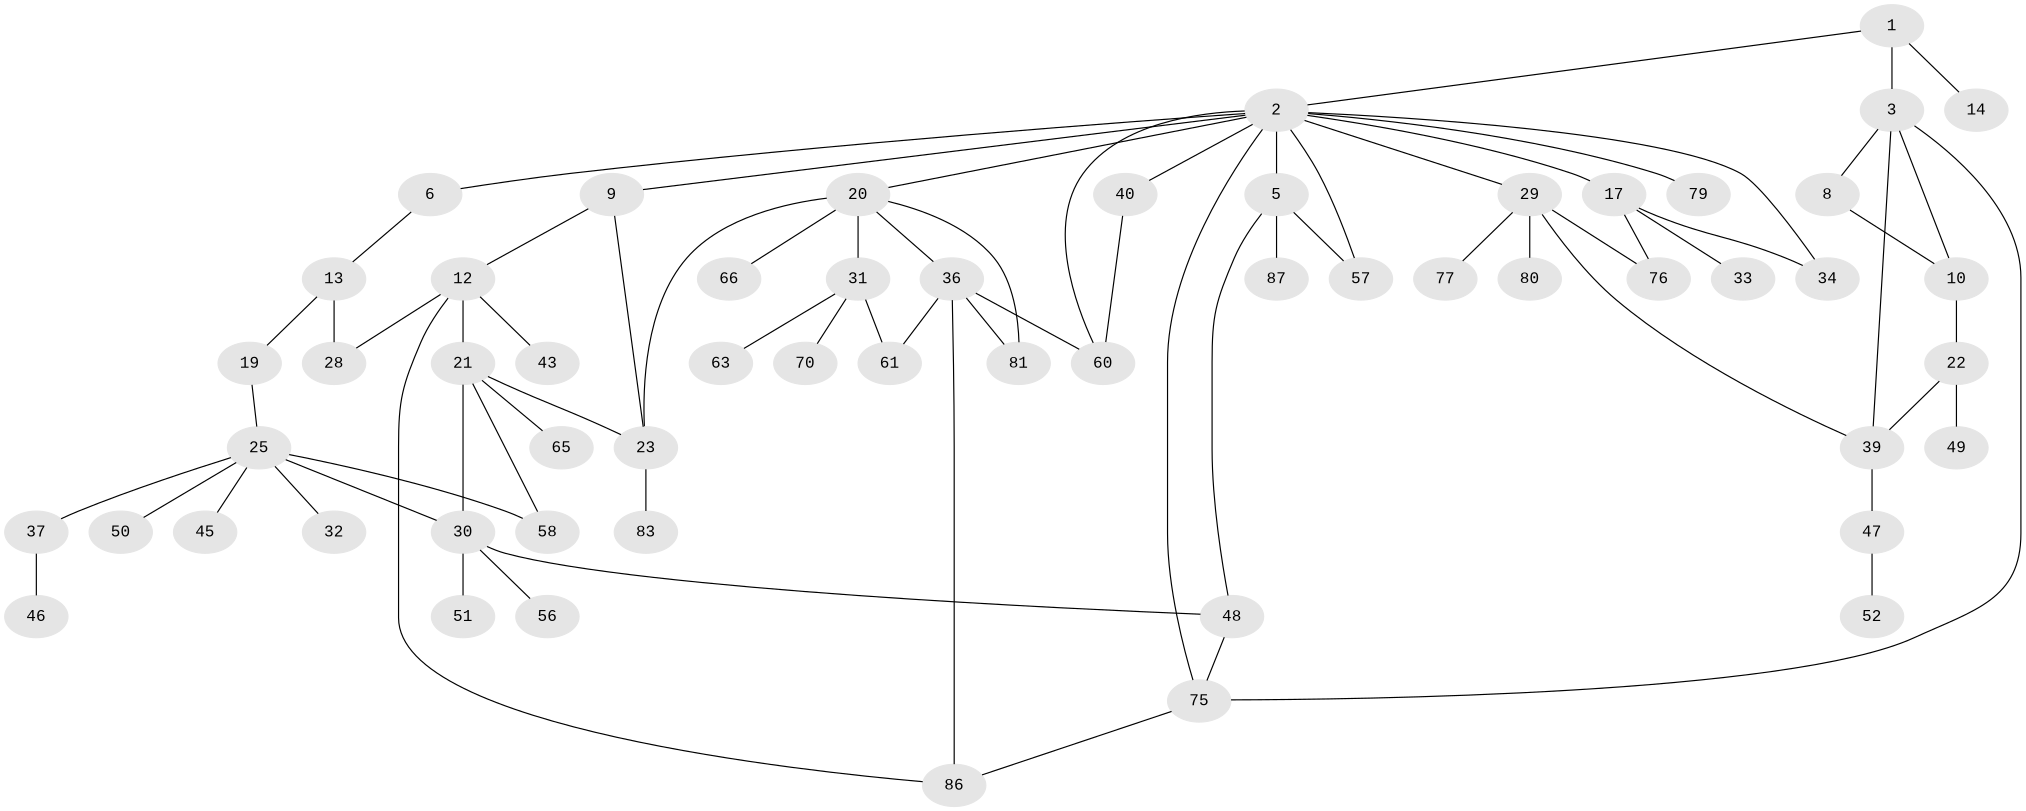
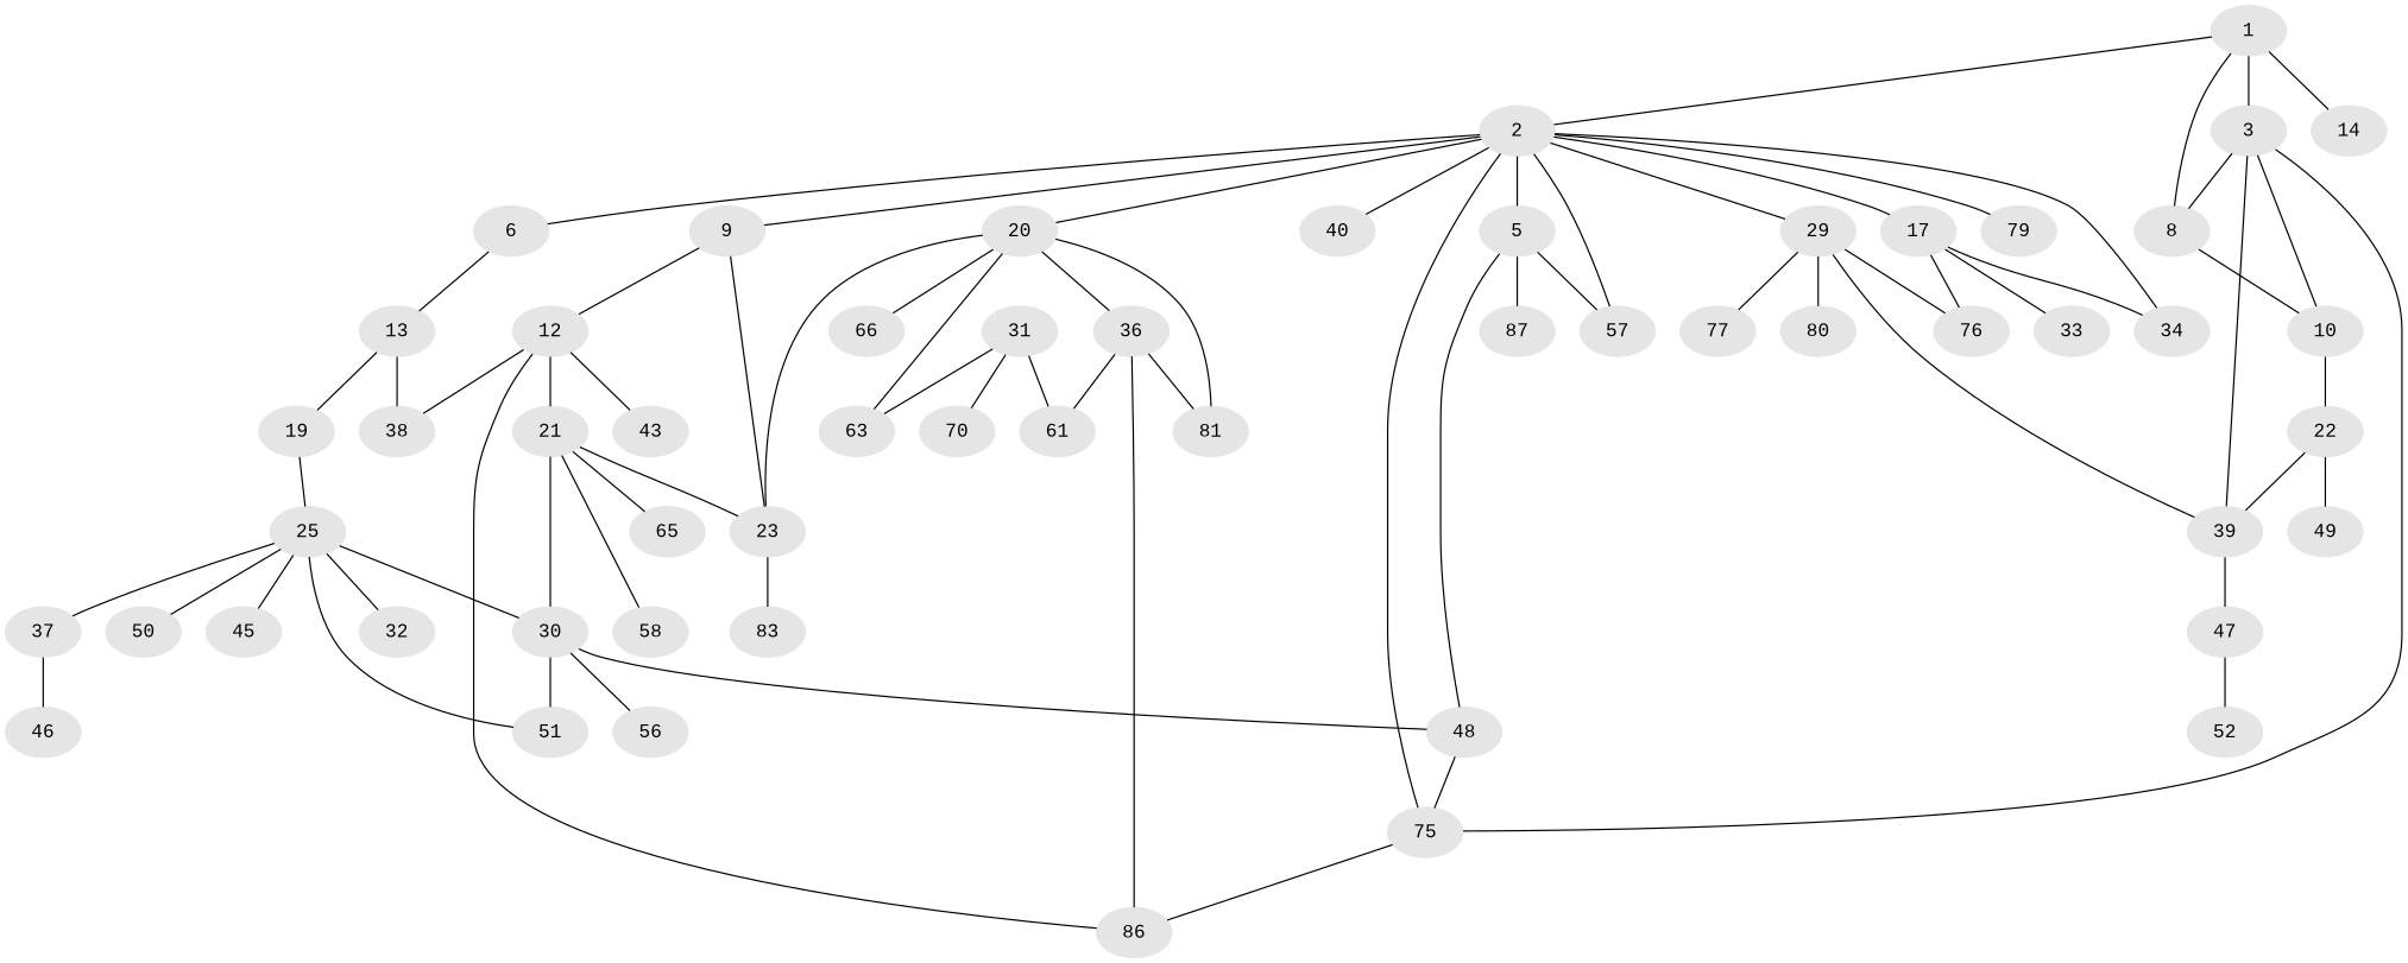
  graph {
    fontname="Liberation Mono"
    node [color=gray90 fontname="Liberation Mono" style=filled]
    edge [fontname="Liberation Mono"]
    1 [super="+53"]
    2 [super="+4"]
    3 [super="+7"]
    8 [super="+24"]
    14 [super="+18"]
    5 [super="+16"]
    6
    9 [super="+69"]
    17 [super="+64"]
    20 [super="+26"]
    29 [super="+59"]
    34
    40
    57 [super="+82"]
-   60 [super="+67"]
    75
    79
    10 [super="+11"]
    39 [super="+84"]
    48 [super="+78"]
    87
    13 [super="+45"]
    12 [super="+15"]
    23 [super="+38"]
    33
    76
    31 [super="+42"]
    36 [super="+44"]
    66 [super="+74"]
    81
    77
    80
    86
    22 [super="+35"]
    47 [super="+72"]
-   28 [super="+54"]
+   28 [super="+54" label=38]
    19
    21 [super="+55"]
    43 [super="+73"]
    83
    49
    30 [super="+68"]
    58 [super="+71"]
    65
    25 [super="+27"]
    32 [super="+41"]
    37
    50
    51
    n50 [label=45]
    61
    63
    70
    56
    46 [super="+62"]
    52
    1 -- 2
    1 -- 3
+   1 -- 8
    1 -- 14 [weight=2]
    2 -- 5
    2 -- 6
    2 -- 9
    2 -- 17
    2 -- 20
    2 -- 29
    2 -- 34
    2 -- 40
    2 -- 57
-   2 -- 60
    2 -- 75
    2 -- 79
    3 -- 8
    3 -- 75
    3 -- 10
    3 -- 39
    8 -- 10
    5 -- 57
    5 -- 48
    5 -- 87
    6 -- 13
    9 -- 12
    9 -- 23
    17 -- 34
    17 -- 33
    17 -- 76
    20 -- 23
-   20 -- 31
+   20 -- 63
    20 -- 36
    20 -- 66
    20 -- 81
    29 -- 39
    29 -- 76
    29 -- 77
    29 -- 80
-   40 -- 60
    75 -- 86
    10 -- 22
    39 -- 47
    48 -- 75
    13 -- 28
    13 -- 19
    12 -- 86
    12 -- 28
    12 -- 21
    12 -- 43
    23 -- 83
    31 -- 61
    31 -- 63
    31 -- 70
-   36 -- 60
    36 -- 81
    36 -- 86
    36 -- 61
    22 -- 39
    22 -- 49
    47 -- 52
    19 -- 25
    21 -- 23
    21 -- 30
    21 -- 58
    21 -- 65
    30 -- 48
    30 -- 51
    30 -- 56
    25 -- 30
    25 -- 32
    25 -- 37
    25 -- 50
-   25 -- 58
+   25 -- 51
    25 -- n50
    37 -- 46
  }
